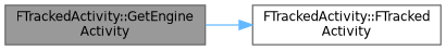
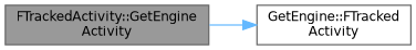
  digraph {
    rankdir=LR
    node [fontname=Helvetica fontsize=10 shape=box style=filled]
    n1 [color=gray40 fillcolor=grey60 fontcolor=black height=0.2 label="FTrackedActivity::GetEngine\lActivity" width=0.4]
-   n2 [color=grey40 fillcolor=white height=0.2 label="FTrackedActivity::FTracked\lActivity" width=0.4]
+   n2 [color=grey40 fillcolor=white height=0.2 label="GetEngine::FTracked\lActivity" width=0.4]
    n1 -> n2 [color=steelblue1 fontname=Helvetica fontsize=10 labelfontname=Helvetica labelfontsize=10 style=solid]
  }
